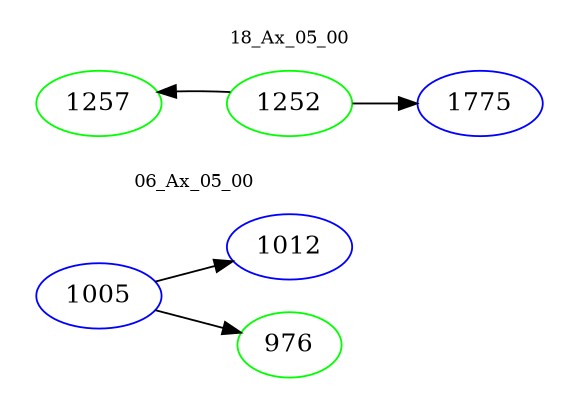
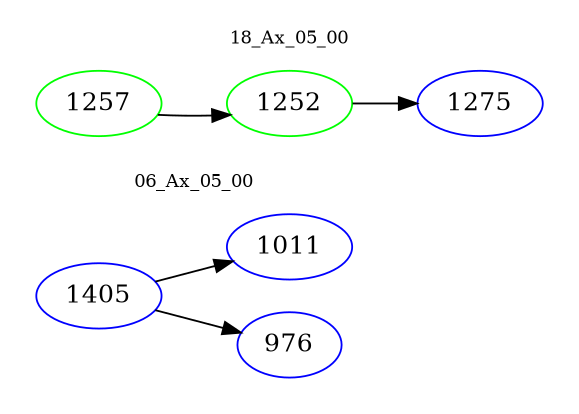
  digraph {
    rankdir=LR
    node [color=blue]
    edge [color=black]
-   n1 [label=1005]
-   n2 [color=green label=976]
-   n3 [label=1012]
+   n1 [label=1405]
+   n2 [label=976]
+   n3 [label=1011]
    n4 [color=green label=1257]
    n5 [color=green label=1252]
-   n6 [label=1775]
+   n6 [label=1275]
    subgraph cluster_1 {
      color=white
      fontsize=10
      label="06_Ax_05_00"
      n1
      n2
      n3
    }
    subgraph cluster_2 {
      color=white
      fontsize=10
      label="18_Ax_05_00"
      n4
      n5
      n6
    }
    n1 -> n2
    n1 -> n3
-   n5 -> n4
+   n4 -> n5
    n5 -> n6
  }
